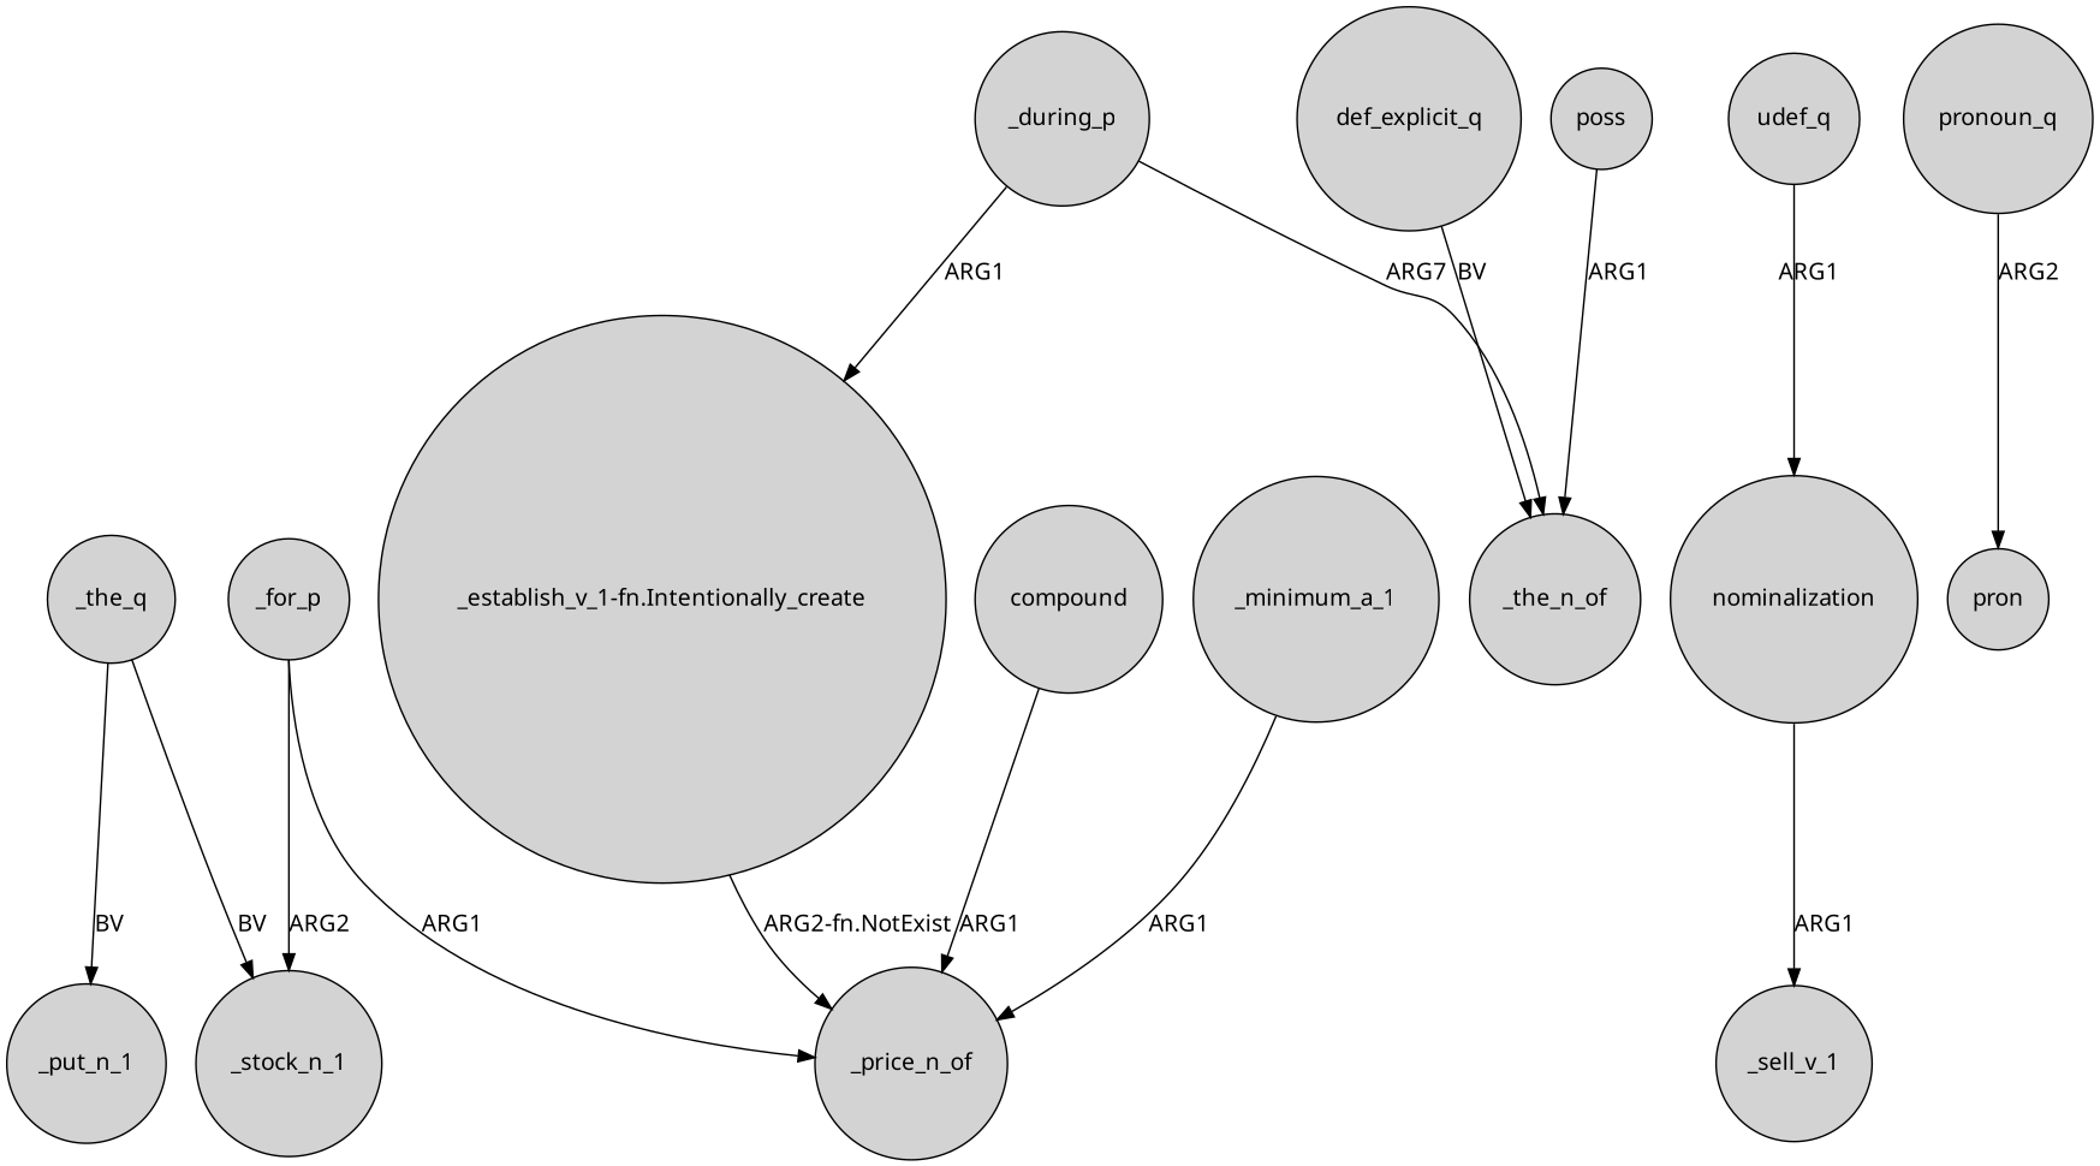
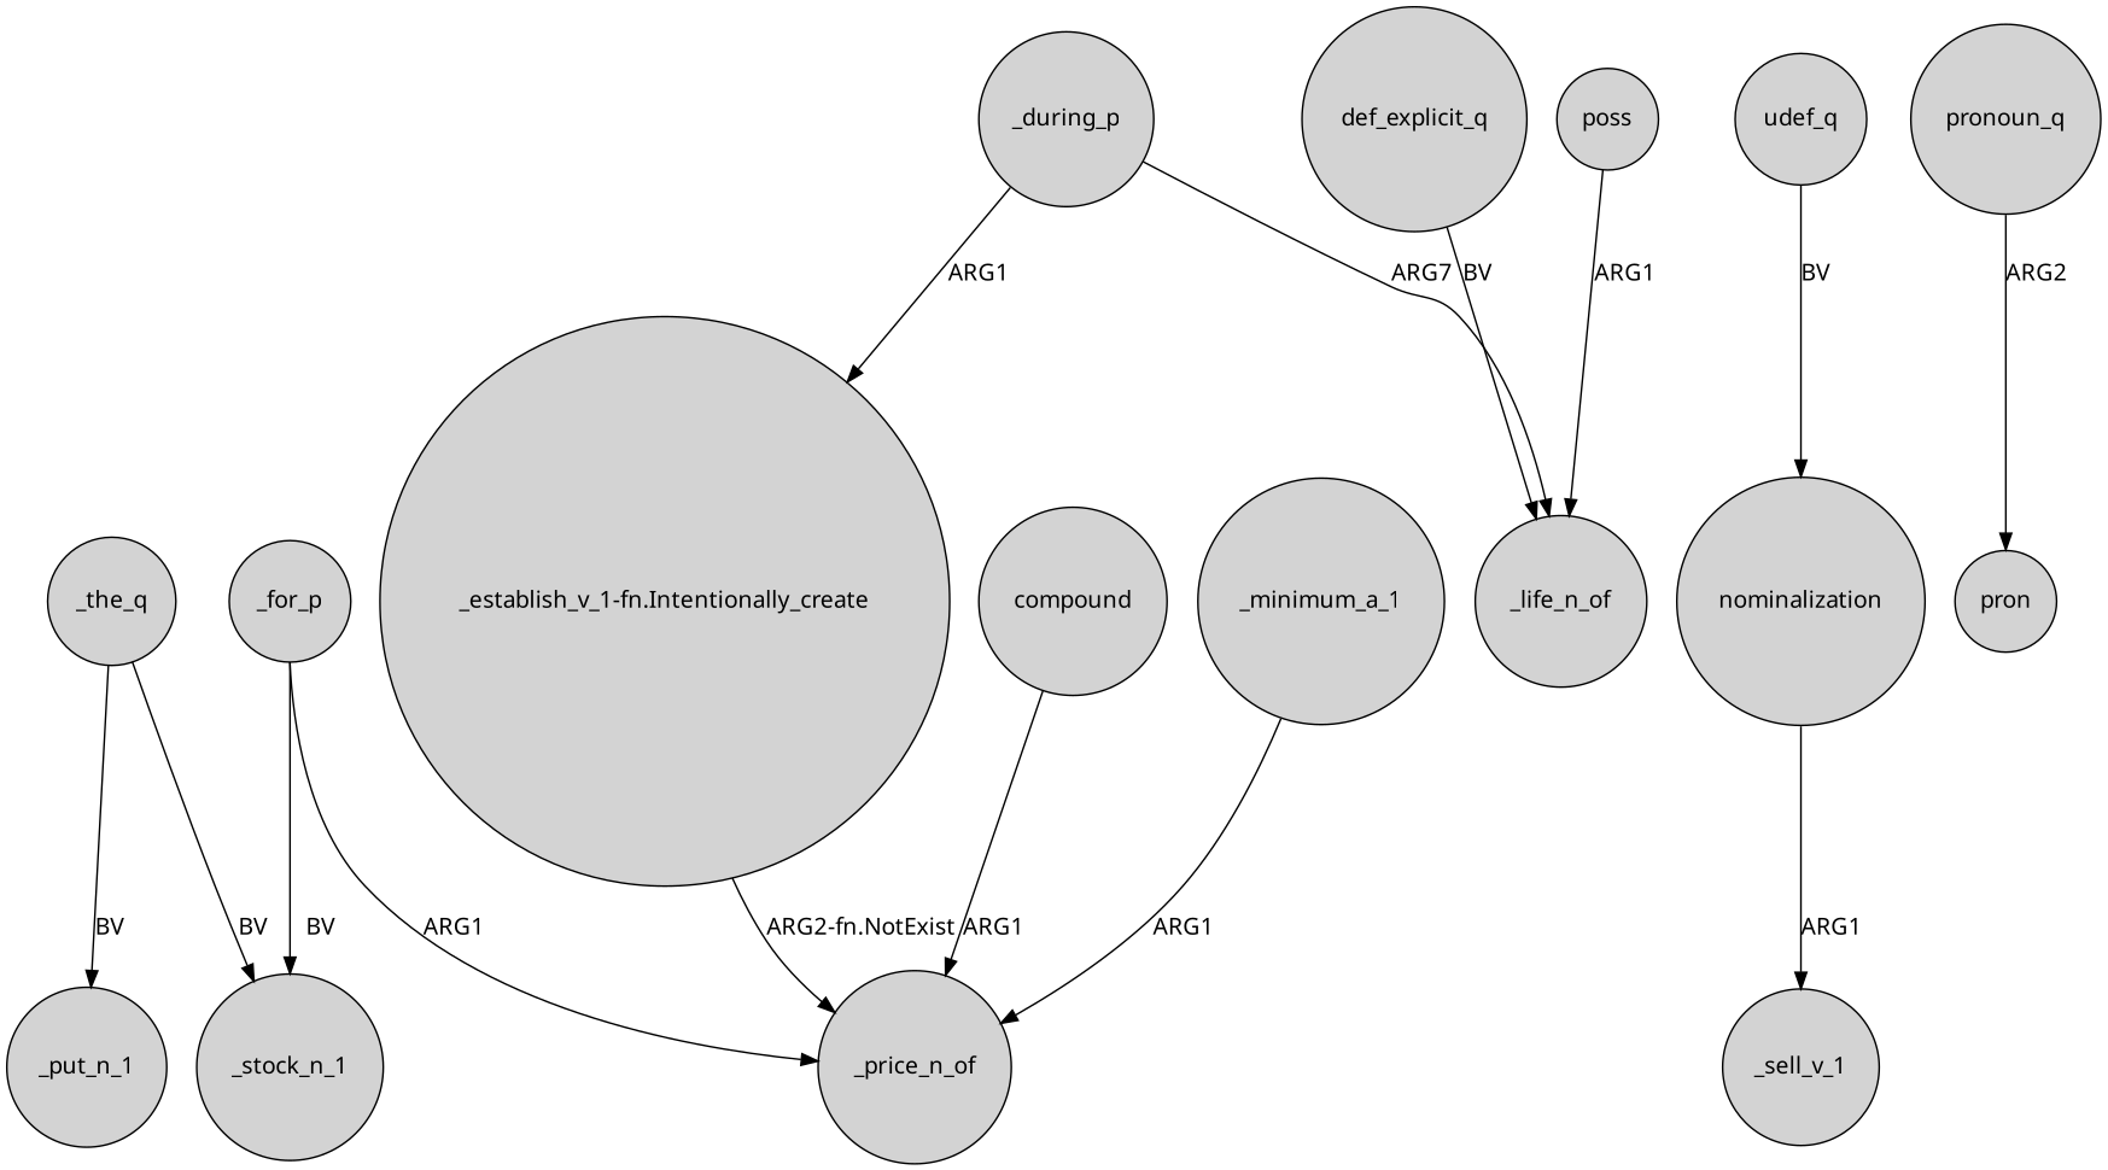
  digraph {
    fontname="Noto Sans"
    node [fontname="Noto Sans" shape=circle style=filled]
    edge [fontname="Noto Sans"]
    "_establish_v_1-fn.Intentionally_create"
    _price_n_of
    nominalization
    _sell_v_1
    _for_p
    _stock_n_1
    _the_q
    _put_n_1
    compound
    def_explicit_q
-   _life_n_of [label=_the_n_of]
+   _life_n_of
    poss
    _minimum_a_1
    _during_p
    udef_q
    pronoun_q
    pron
    "_establish_v_1-fn.Intentionally_create" -> _price_n_of [label="ARG2-fn.NotExist"]
    nominalization -> _sell_v_1 [label=ARG1]
    _for_p -> _price_n_of [label=ARG1]
-   _for_p -> _stock_n_1 [label=ARG2]
+   _for_p -> _stock_n_1 [label=BV]
    _the_q -> _stock_n_1 [label=BV]
    _the_q -> _put_n_1 [label=BV]
    compound -> _price_n_of [label=ARG1]
    def_explicit_q -> _life_n_of [label=BV]
    poss -> _life_n_of [label=ARG1]
    _minimum_a_1 -> _price_n_of [label=ARG1]
    _during_p -> "_establish_v_1-fn.Intentionally_create" [label=ARG1]
    _during_p -> _life_n_of [label=ARG7]
-   udef_q -> nominalization [label=ARG1]
+   udef_q -> nominalization [label=BV]
    pronoun_q -> pron [label=ARG2]
  }
